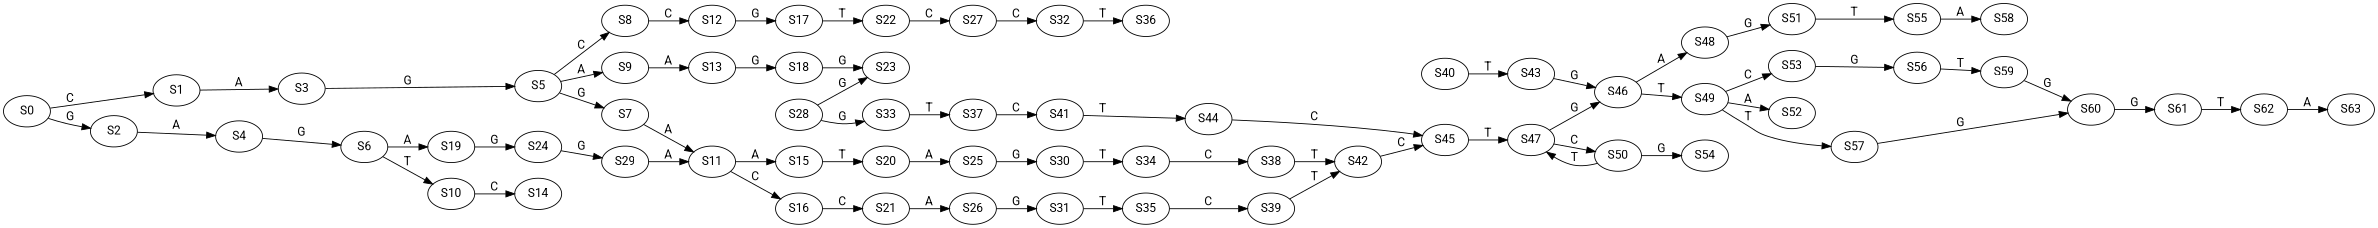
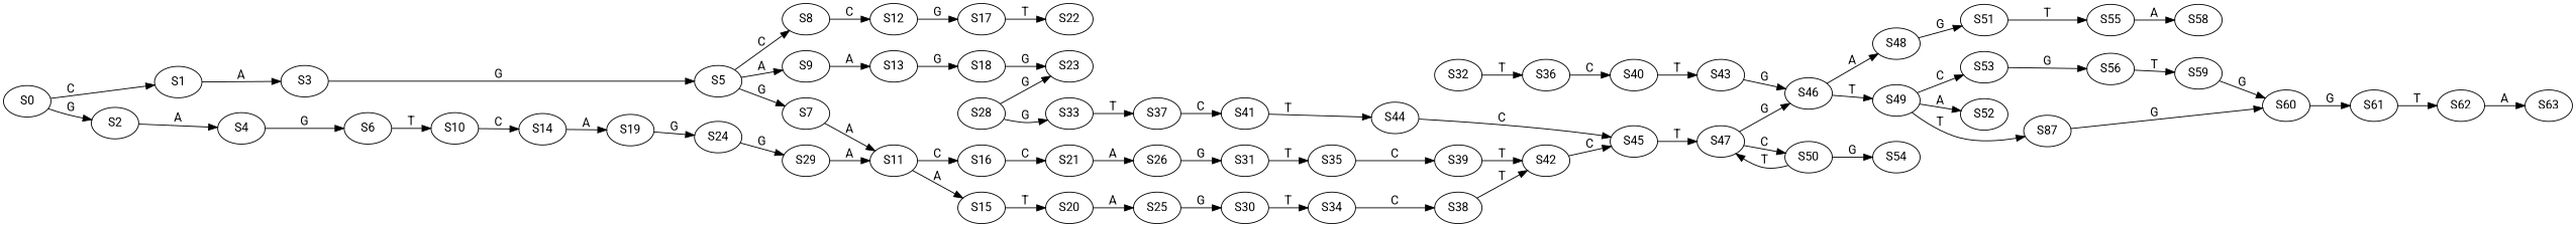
  strict digraph {
    fontname=Roboto
    rankdir=LR
    node [fontname=Roboto]
    edge [fontname=Roboto]
    S0
    S1
    S2
    S3
    S4
    S5
    S6
    S7
    S8
    S9
    S10
    S11
    S12
    S13
    S14
    S15
    S16
    S17
    S18
    S19
    S20
    S21
    S22
    S23
    S24
    S25
    S26
-   S27
    S29
    S30
    S31
    S32
    S28
    S33
    S34
    S35
    S36
    S37
    S38
    S39
    S40
    S41
    S42
    S43
    S44
    S45
    S46
    S47
    S48
    S49
    S50
    S51
    S52
    S53
-   S57
+   S57 [label=S87]
    S54
    S55
    S56
    S58
    S59
    S60
    S61
    S62
    S63
    S0 -> S1 [label=C]
    S0 -> S2 [label=G]
    S1 -> S3 [label=A]
    S2 -> S4 [label=A]
    S3 -> S5 [label=G]
    S4 -> S6 [label=G]
    S5 -> S7 [label=G]
    S5 -> S8 [label=C]
    S5 -> S9 [label=A]
    S6 -> S10 [label=T]
    S7 -> S11 [label=A]
    S8 -> S12 [label=C]
    S9 -> S13 [label=A]
    S10 -> S14 [label=C]
    S11 -> S15 [label=A]
    S11 -> S16 [label=C]
    S12 -> S17 [label=G]
    S13 -> S18 [label=G]
-   S6 -> S19 [label=A]
+   S14 -> S19 [label=A]
    S15 -> S20 [label=T]
    S16 -> S21 [label=C]
    S17 -> S22 [label=T]
    S18 -> S23 [label=G]
    S19 -> S24 [label=G]
    S20 -> S25 [label=A]
    S21 -> S26 [label=A]
-   S22 -> S27 [label=C]
    S24 -> S29 [label=G]
    S25 -> S30 [label=G]
    S26 -> S31 [label=G]
-   S27 -> S32 [label=C]
    S29 -> S11 [label=A]
    S30 -> S34 [label=T]
    S31 -> S35 [label=T]
    S32 -> S36 [label=T]
    S28 -> S23 [label=G]
    S28 -> S33 [label=G]
    S33 -> S37 [label=T]
    S34 -> S38 [label=C]
    S35 -> S39 [label=C]
+   S36 -> S40 [label=C]
    S37 -> S41 [label=C]
    S38 -> S42 [label=T]
    S39 -> S42 [label=T]
    S40 -> S43 [label=T]
    S41 -> S44 [label=T]
    S42 -> S45 [label=C]
    S43 -> S46 [label=G]
    S44 -> S45 [label=C]
    S45 -> S47 [label=T]
    S46 -> S48 [label=A]
    S46 -> S49 [label=T]
    S47 -> S46 [label=G]
    S47 -> S50 [label=C]
    S48 -> S51 [label=G]
    S49 -> S52 [label=A]
    S49 -> S53 [label=C]
    S49 -> S57 [label=T]
    S50 -> S47 [label=T]
    S50 -> S54 [label=G]
    S51 -> S55 [label=T]
    S53 -> S56 [label=G]
    S57 -> S60 [label=G]
    S55 -> S58 [label=A]
    S56 -> S59 [label=T]
    S59 -> S60 [label=G]
    S60 -> S61 [label=G]
    S61 -> S62 [label=T]
    S62 -> S63 [label=A]
  }
